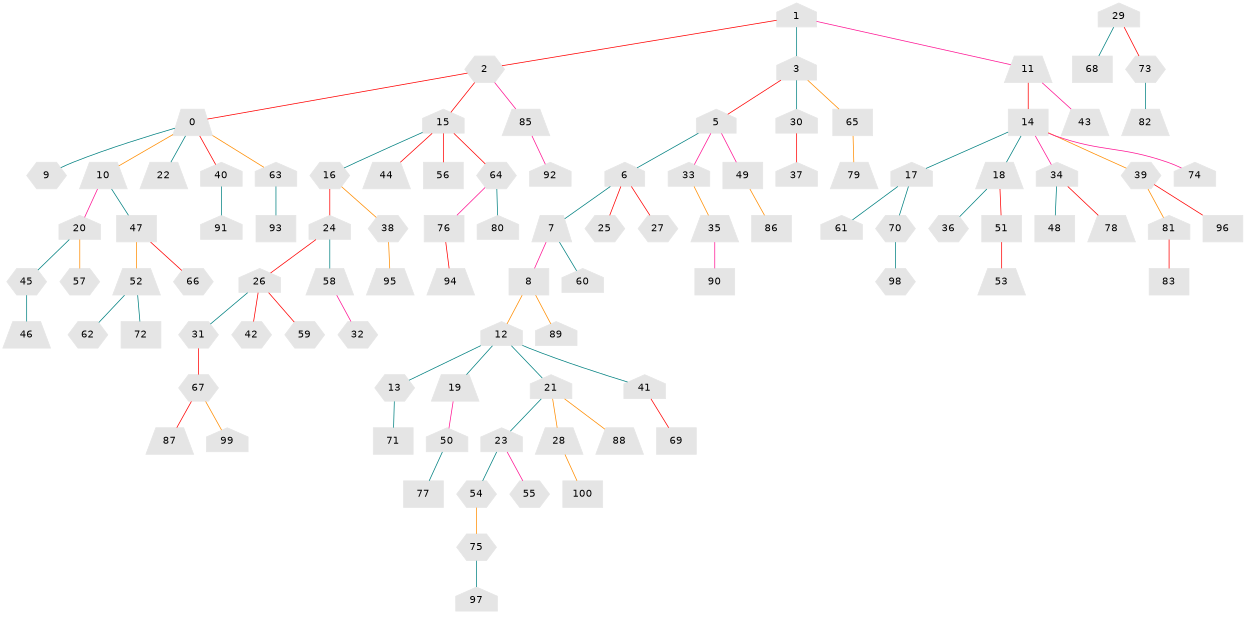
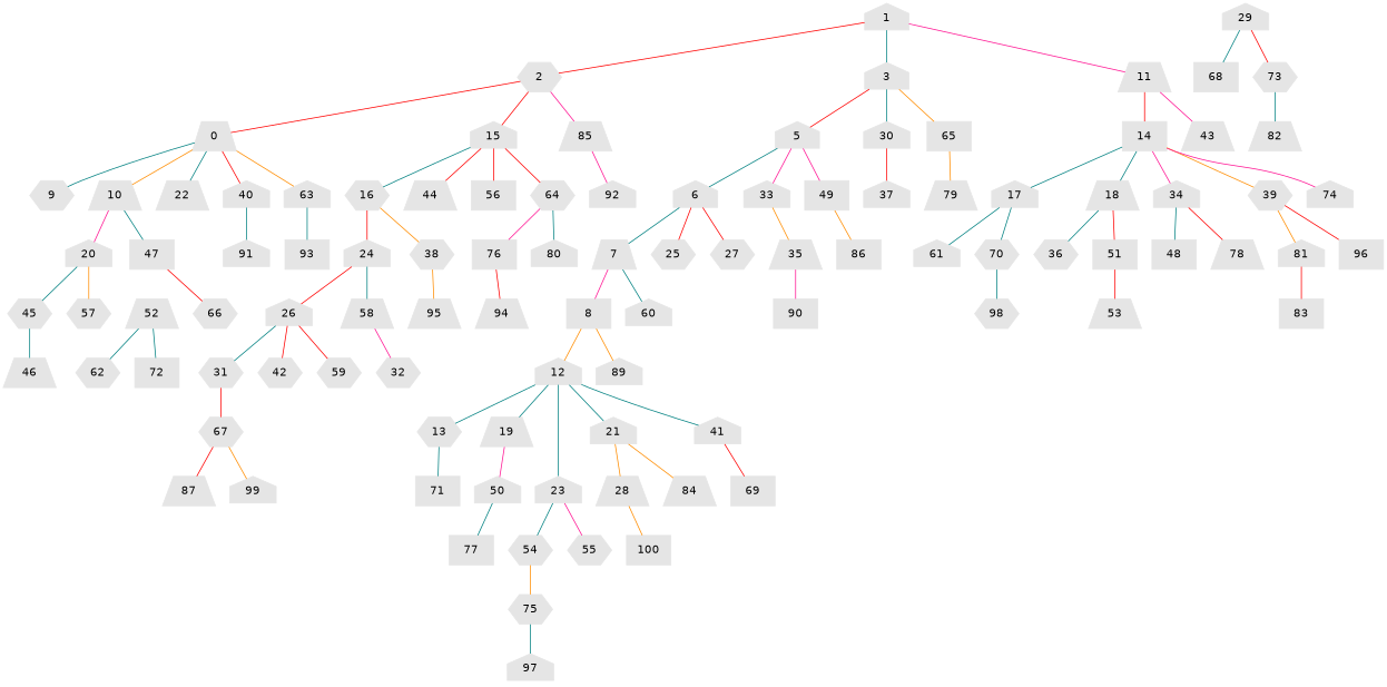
  graph {
    fontname="DejaVu Sans"
    node [color=gray90 fontname="DejaVu Sans" shape=house style=filled]
    edge [color=teal fontname="DejaVu Sans"]
    2 [shape=hexagon]
    1
    3
    11 [shape=trapezium]
    n5 [label=0 shape=trapezium]
    15
    85 [shape=trapezium]
    5
    30
    65 [shape=box]
    14 [shape=box]
    43 [shape=trapezium]
    9 [shape=hexagon]
    10 [shape=trapezium]
    22 [shape=trapezium]
    40
    63
    16 [shape=hexagon]
    44 [shape=trapezium]
    56 [shape=box]
    64 [shape=hexagon]
    92
    6
    33
    49 [shape=box]
    68 [shape=box]
    29
    73 [shape=hexagon]
    37
    79 [shape=trapezium]
    20
    47 [shape=box]
    91
    93 [shape=box]
    7 [shape=trapezium]
    25 [shape=hexagon]
    27 [shape=hexagon]
    35 [shape=trapezium]
    86 [shape=box]
    8 [shape=box]
    60
    12
    89
    13 [shape=hexagon]
    19 [shape=trapezium]
    21
    23
    41
    45 [shape=hexagon]
    57 [shape=hexagon]
    52 [shape=trapezium]
    66 [shape=hexagon]
    17
    18 [shape=trapezium]
    34
    39 [shape=hexagon]
    74
    71 [shape=box]
    50
    28 [shape=trapezium]
-   84 [shape=trapezium label=88]
+   84 [shape=trapezium]
    54 [shape=hexagon]
    55 [shape=hexagon]
    69 [shape=box]
    61
    70 [shape=hexagon]
    36 [shape=hexagon]
    51 [shape=box]
    48 [shape=box]
    78 [shape=trapezium]
    81
    96 [shape=box]
    24
    38 [shape=hexagon]
    76 [shape=box]
    80
    26
    58 [shape=trapezium]
    95 [shape=trapezium]
    98 [shape=hexagon]
    53 [shape=trapezium]
    77 [shape=box]
    46 [shape=trapezium]
    100 [shape=box]
    75 [shape=hexagon]
    31 [shape=hexagon]
    42 [shape=hexagon]
    59 [shape=hexagon]
    32 [shape=hexagon]
    67 [shape=hexagon]
    82 [shape=trapezium]
    87 [shape=trapezium]
    99
    90 [shape=box]
    83 [shape=box]
    62 [shape=hexagon]
    72 [shape=box]
    97
    94 [shape=trapezium]
    2 -- n5 [color=red]
    2 -- 15 [color=red]
    2 -- 85 [color=deeppink]
    1 -- 2 [color=red]
    1 -- 3
    1 -- 11 [color=deeppink]
    3 -- 5 [color=red]
    3 -- 30
    3 -- 65 [color=darkorange]
    11 -- 14 [color=red]
    11 -- 43 [color=deeppink]
    n5 -- 9
    n5 -- 10 [color=darkorange]
    n5 -- 22
    n5 -- 40 [color=red]
    n5 -- 63 [color=darkorange]
    15 -- 16
    15 -- 44 [color=red]
    15 -- 56 [color=red]
    15 -- 64 [color=red]
    85 -- 92 [color=deeppink]
    5 -- 6
    5 -- 33 [color=deeppink]
    5 -- 49 [color=deeppink]
    30 -- 37 [color=red]
    65 -- 79 [color=darkorange]
    14 -- 17
    14 -- 18
    14 -- 34 [color=deeppink]
    14 -- 39 [color=darkorange]
    14 -- 74 [color=deeppink]
    10 -- 20 [color=deeppink]
    10 -- 47
    40 -- 91
    63 -- 93
    16 -- 24 [color=red]
    16 -- 38 [color=darkorange]
    64 -- 76 [color=deeppink]
    64 -- 80
    6 -- 7
    6 -- 25 [color=red]
    6 -- 27 [color=red]
    33 -- 35 [color=darkorange]
    49 -- 86 [color=darkorange]
    29 -- 68
    29 -- 73 [color=red]
    73 -- 82
    20 -- 45
    20 -- 57 [color=darkorange]
-   47 -- 52 [color=darkorange]
    47 -- 66 [color=red]
    7 -- 8 [color=deeppink]
    7 -- 60
    35 -- 90 [color=deeppink]
    8 -- 12 [color=darkorange]
    8 -- 89 [color=darkorange]
    12 -- 13
    12 -- 19
    12 -- 21
-   21 -- 23
+   12 -- 23
    12 -- 41
    13 -- 71
    19 -- 50 [color=deeppink]
    21 -- 28 [color=darkorange]
    21 -- 84 [color=darkorange]
    23 -- 54
    23 -- 55 [color=deeppink]
    41 -- 69 [color=red]
    45 -- 46
    52 -- 62
    52 -- 72
    17 -- 61
    17 -- 70
    18 -- 36
    18 -- 51 [color=red]
    34 -- 48
    34 -- 78 [color=red]
    39 -- 81 [color=darkorange]
    39 -- 96 [color=red]
    50 -- 77
    28 -- 100 [color=darkorange]
    54 -- 75 [color=darkorange]
    70 -- 98
    51 -- 53 [color=red]
    81 -- 83 [color=red]
    24 -- 26 [color=red]
    24 -- 58
    38 -- 95 [color=darkorange]
    76 -- 94 [color=red]
    26 -- 31
    26 -- 42 [color=red]
    26 -- 59 [color=red]
    58 -- 32 [color=deeppink]
    75 -- 97
    31 -- 67 [color=red]
    67 -- 87 [color=red]
    67 -- 99 [color=darkorange]
  }
